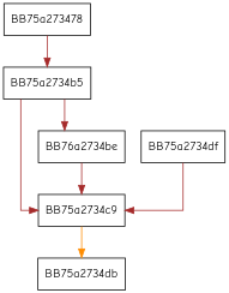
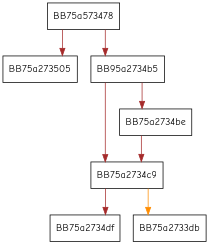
  digraph {
    fontname="Comic Neue"
    splines=ortho
    node [fontname="Comic Neue" shape=box]
    edge [color=brown fontname="Comic Neue"]
-   BB75a273478
-   BB75a2734b5
+   BB75a273478 [label=BB75a573478]
+   BB75a273505
+   BB75a2734b5 [label=BB95a2734b5]
    BB75a2734c9
-   BB75a2734be [label=BB76a2734be]
+   BB75a2734be
    BB75a2734df
-   BB75a2734db
+   BB75a2734db [label=BB75a2733db]
+   BB75a273478 -> BB75a273505
    BB75a273478 -> BB75a2734b5
    BB75a2734b5 -> BB75a2734c9
    BB75a2734b5 -> BB75a2734be
-   BB75a2734df -> BB75a2734c9
+   BB75a2734c9 -> BB75a2734df
    BB75a2734c9 -> BB75a2734db [color=darkorange]
    BB75a2734be -> BB75a2734c9
  }
